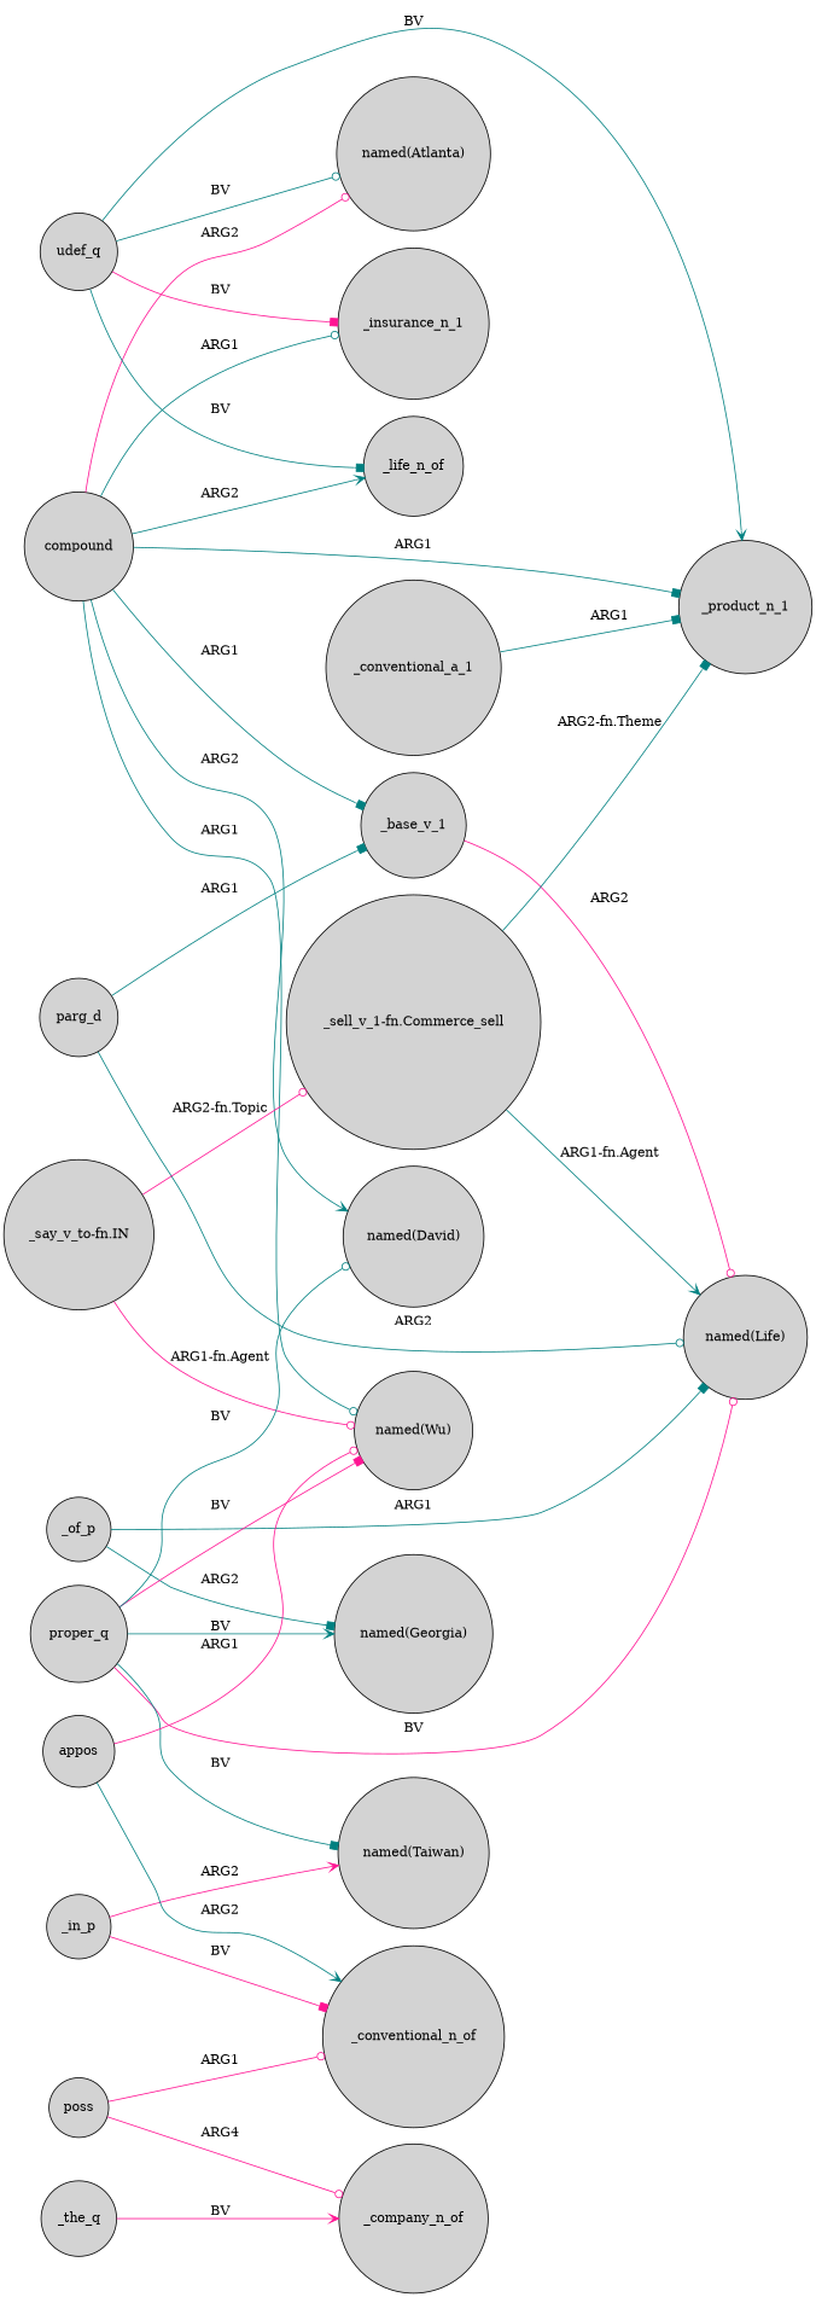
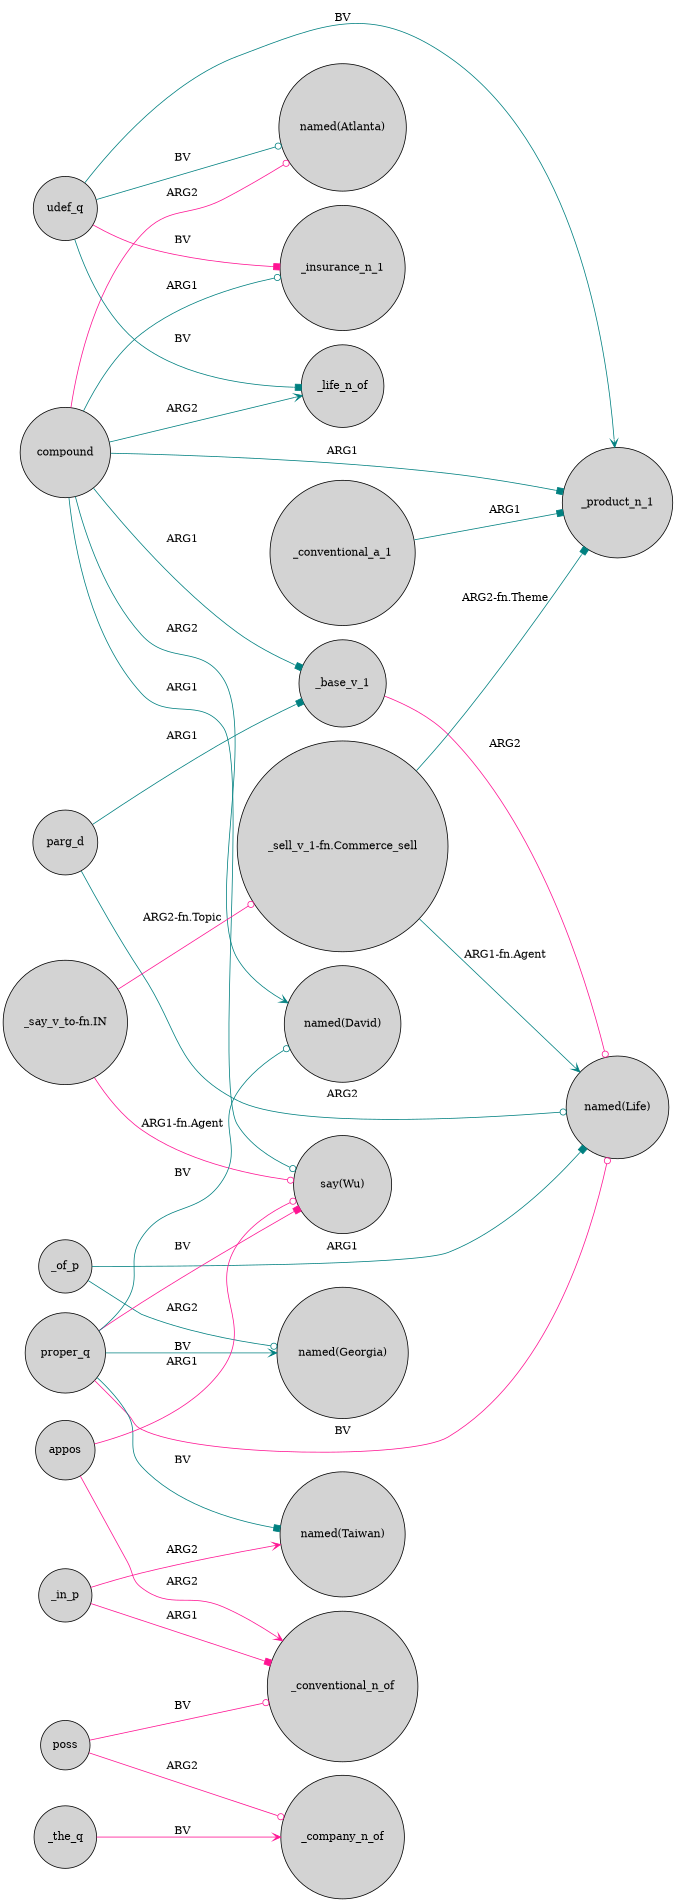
  digraph {
    rankdir=LR
    node [shape=circle style=filled]
    edge [arrowhead=odot color=teal]
    compound
    _life_n_of
    _insurance_n_1
    _product_n_1
-   "named(Wu)"
+   "named(Wu)" [label="say(Wu)"]
    "named(Atlanta)"
    _base_v_1
    "named(David)"
    "named(Life)"
    n10 [label=_conventional_n_of]
    _in_p
    "named(Taiwan)"
    parg_d
    udef_q
    "_say_v_to-fn.IN"
    "_sell_v_1-fn.Commerce_sell"
    poss
    _company_n_of
    _the_q
    _of_p
    "named(Georgia)"
    proper_q
    appos
    _conventional_a_1
    compound -> _life_n_of [arrowhead=vee label=ARG2]
    compound -> _insurance_n_1 [label=ARG1]
    compound -> _product_n_1 [arrowhead=box label=ARG1]
    compound -> "named(Wu)" [label=ARG1]
    compound -> "named(Atlanta)" [color=deeppink label=ARG2]
    compound -> _base_v_1 [arrowhead=box label=ARG1]
    compound -> "named(David)" [arrowhead=vee label=ARG2]
    _base_v_1 -> "named(Life)" [color=deeppink label=ARG2]
-   _in_p -> n10 [arrowhead=box color=deeppink label=BV]
+   _in_p -> n10 [arrowhead=box color=deeppink label=ARG1]
    _in_p -> "named(Taiwan)" [arrowhead=vee color=deeppink label=ARG2]
    parg_d -> _base_v_1 [arrowhead=box label=ARG1]
    parg_d -> "named(Life)" [label=ARG2]
    udef_q -> _life_n_of [arrowhead=box label=BV]
    udef_q -> _insurance_n_1 [arrowhead=box color=deeppink label=BV]
    udef_q -> _product_n_1 [arrowhead=vee label=BV]
    udef_q -> "named(Atlanta)" [label=BV]
    "_say_v_to-fn.IN" -> "named(Wu)" [color=deeppink label="ARG1-fn.Agent"]
    "_say_v_to-fn.IN" -> "_sell_v_1-fn.Commerce_sell" [color=deeppink label="ARG2-fn.Topic"]
    "_sell_v_1-fn.Commerce_sell" -> _product_n_1 [arrowhead=box label="ARG2-fn.Theme"]
    "_sell_v_1-fn.Commerce_sell" -> "named(Life)" [arrowhead=vee label="ARG1-fn.Agent"]
-   poss -> n10 [color=deeppink label=ARG1]
-   poss -> _company_n_of [color=deeppink label=ARG4]
+   poss -> n10 [color=deeppink label=BV]
+   poss -> _company_n_of [color=deeppink label=ARG2]
    _the_q -> _company_n_of [arrowhead=vee color=deeppink label=BV]
    _of_p -> "named(Life)" [arrowhead=box label=ARG1]
-   _of_p -> "named(Georgia)" [arrowhead=box label=ARG2]
+   _of_p -> "named(Georgia)" [label=ARG2]
    proper_q -> "named(Wu)" [arrowhead=box color=deeppink label=BV]
    proper_q -> "named(David)" [label=BV]
    proper_q -> "named(Life)" [color=deeppink label=BV]
    proper_q -> "named(Taiwan)" [arrowhead=box label=BV]
    proper_q -> "named(Georgia)" [arrowhead=vee label=BV]
    appos -> "named(Wu)" [color=deeppink label=ARG1]
-   appos -> n10 [arrowhead=vee label=ARG2]
+   appos -> n10 [arrowhead=vee color=deeppink label=ARG2]
    _conventional_a_1 -> _product_n_1 [arrowhead=box label=ARG1]
  }
